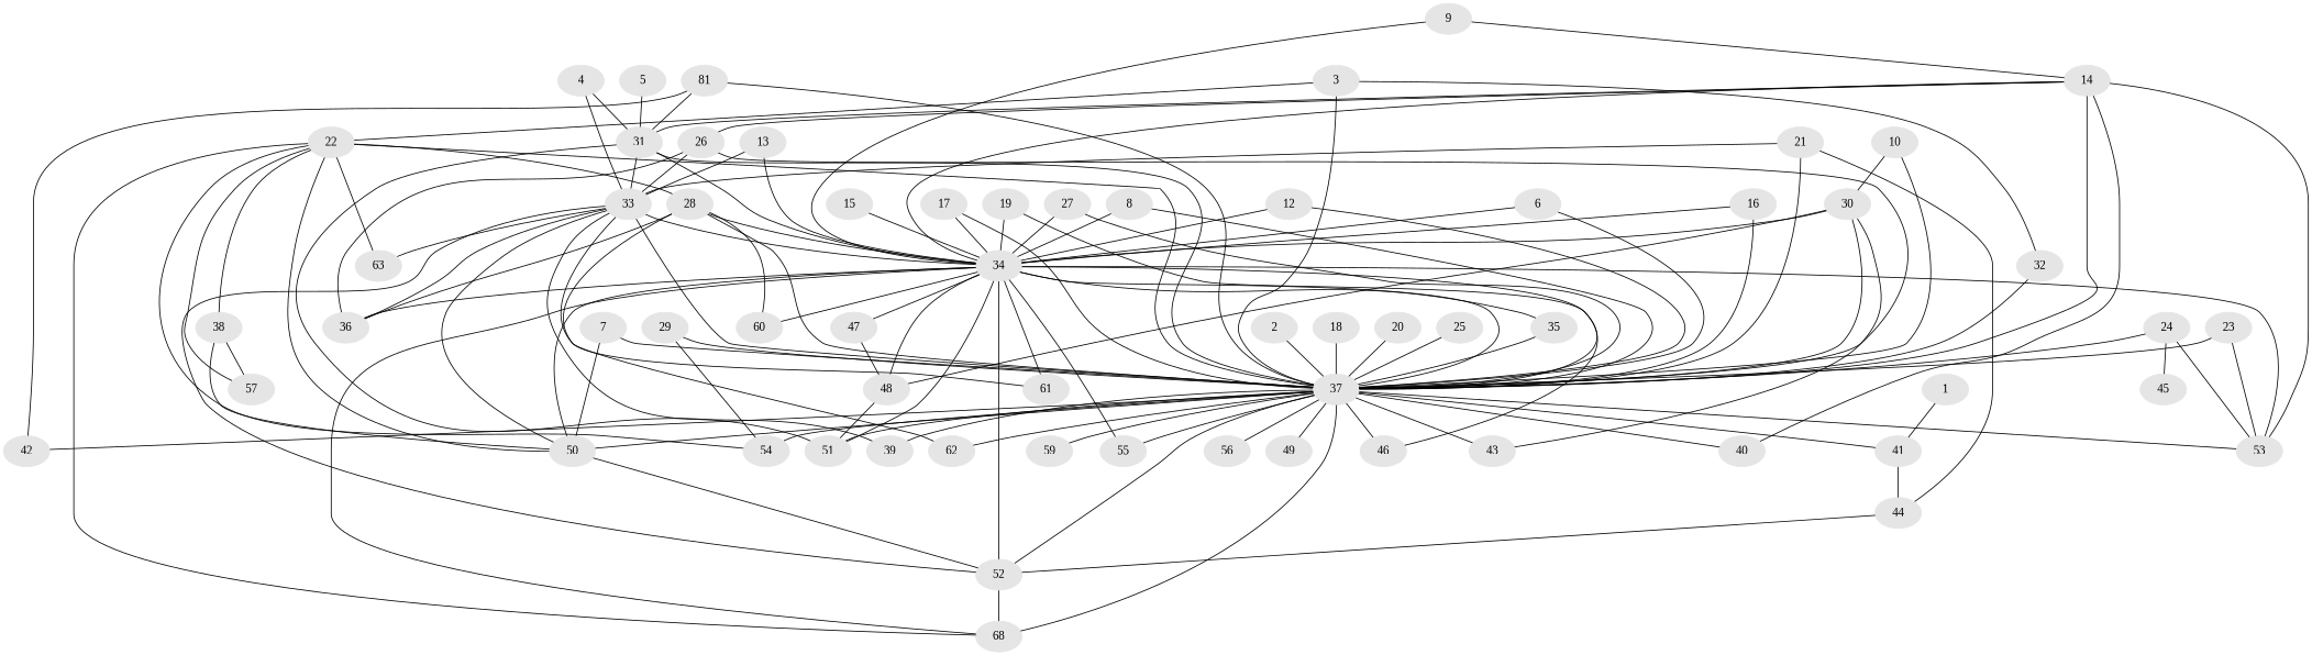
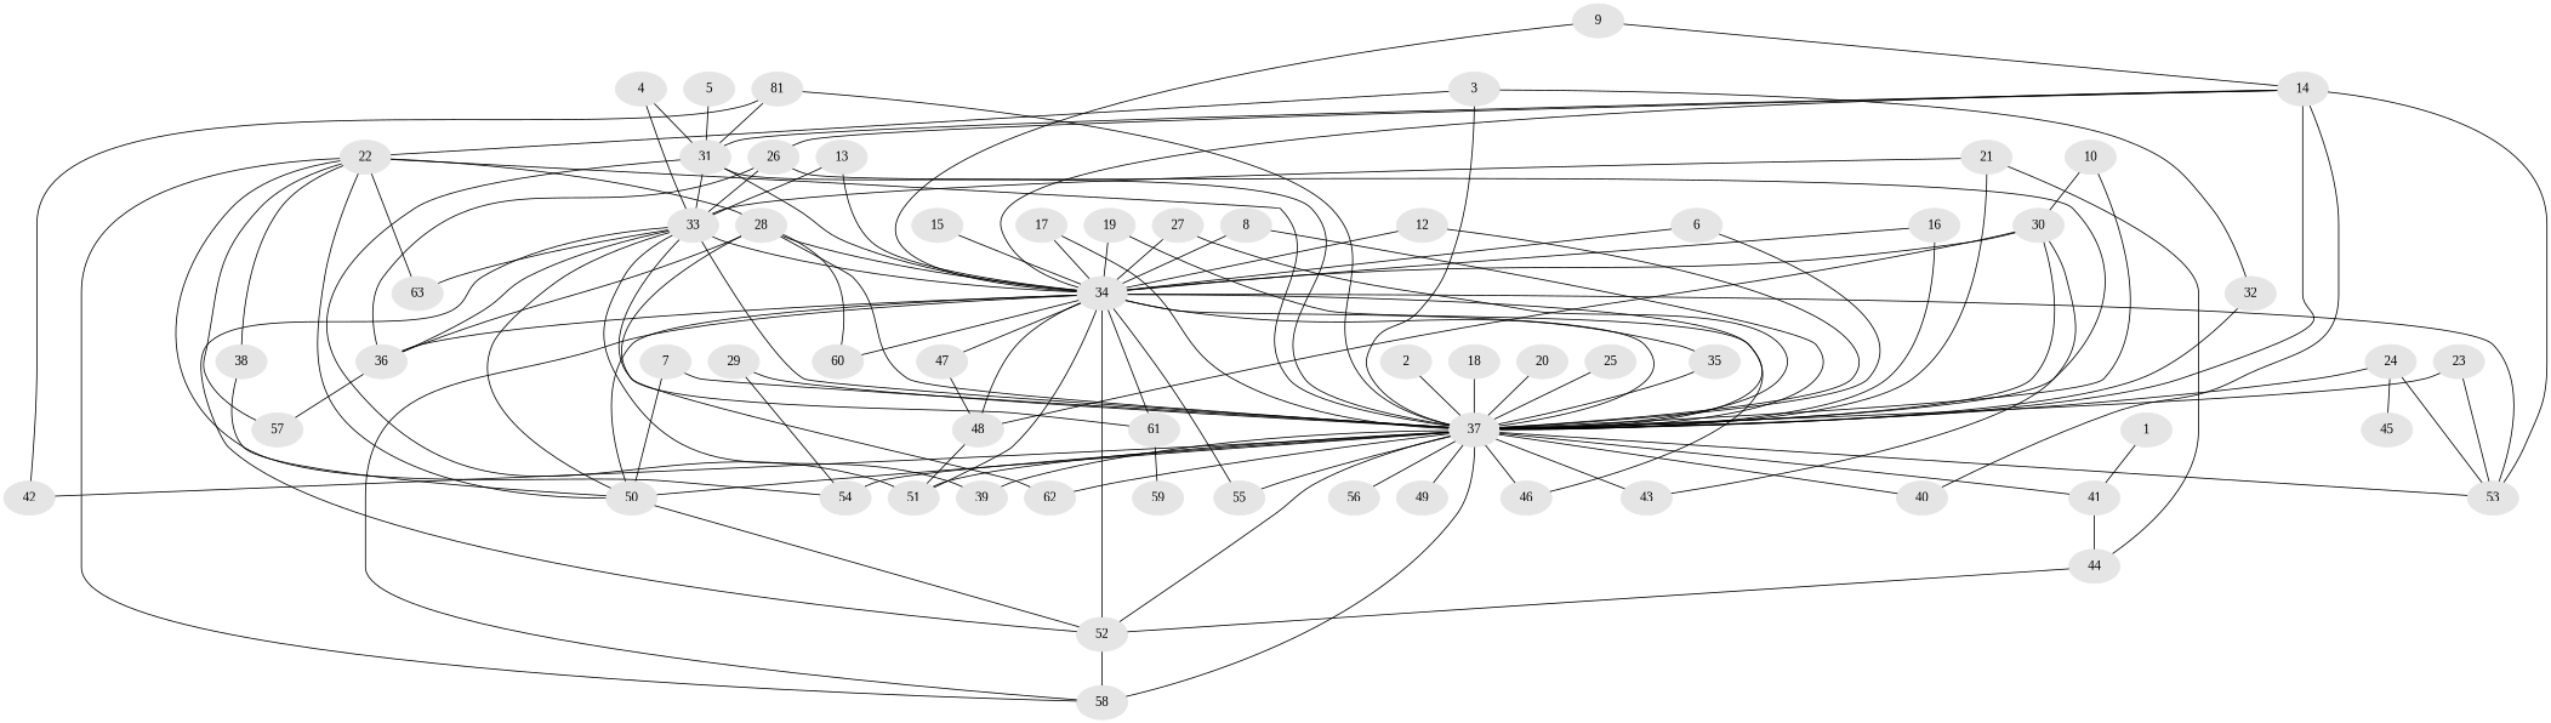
  graph {
    fontname="Liberation Serif"
    node [color=gray90 fontname="Liberation Serif" style=filled]
    edge [fontname="Liberation Serif" weight=1.0]
    1
    41
    37
    50
    42
    40
    53
    54
-   58 [label=68]
+   58
    62
    43
    51
    39
    52
    46
    55
    49
    56
    59
    2
    3
    22
    32
    28
    38
    57
    63
    4
    31
    33
    34
    36
    61
    5
    6
    60
    48
    35
    47
    7
    8
    9
    14
    26
    10
    30
    n47 [label=81]
    12
    13
    15
    16
    17
    18
    19
    20
    21
    44
    23
    24
    45
    25
    27
    29
    1 -- 41 [weight=2.0]
    41 -- 44
    37 -- 41 [weight=2.0]
    37 -- 50 [weight=2.0]
    37 -- 42 [weight=3.0]
    37 -- 40
    37 -- 53
    37 -- 54 [weight=3.0]
    37 -- 58 [weight=3.0]
    37 -- 62
    37 -- 43
    37 -- 51
    37 -- 39
    37 -- 52
    37 -- 46 [weight=3.0]
    37 -- 55
    37 -- 49 [weight=2.0]
    37 -- 56 [weight=3.0]
-   37 -- 59 [weight=2.0]
+   61 -- 59 [weight=2.0]
    50 -- 52
    52 -- 58
    2 -- 37 [weight=2.0]
    3 -- 37
    3 -- 22
    3 -- 32
    22 -- 37 [weight=4.0]
    22 -- 50
    22 -- 54
    22 -- 58 [weight=2.0]
    22 -- 28
    22 -- 38
    22 -- 57
    22 -- 63
    32 -- 37
    28 -- 37 [weight=2.0]
    28 -- 62
    28 -- 34
    28 -- 36
    28 -- 60
    38 -- 50
    4 -- 31
    4 -- 33
    31 -- 37 [weight=2.0]
    31 -- 51
    31 -- 33
    31 -- 34
    33 -- 37 [weight=9.0]
    33 -- 50
    33 -- 39
    33 -- 52
    33 -- 63
    33 -- 34 [weight=2.0]
    33 -- 36
    33 -- 61
    34 -- 37 [weight=14.0]
    34 -- 50
    34 -- 53 [weight=2.0]
    34 -- 58
    34 -- 51
    34 -- 52
    34 -- 46
    34 -- 55
    34 -- 36
    34 -- 61
    34 -- 60
    34 -- 48 [weight=3.0]
    34 -- 35
    34 -- 47
-   38 -- 57
+   36 -- 57
    5 -- 31
    6 -- 37
    6 -- 34
    48 -- 51
    35 -- 37
    47 -- 48
    7 -- 37
    7 -- 50
    8 -- 37
    8 -- 34
    9 -- 34
    9 -- 14
    14 -- 37 [weight=3.0]
    14 -- 40
    14 -- 53
    14 -- 31
    14 -- 34
    14 -- 26
    26 -- 37
    26 -- 33
    26 -- 36
    10 -- 37
    10 -- 30
    30 -- 37 [weight=2.0]
    30 -- 43
    30 -- 34
    30 -- 48
    n47 -- 37
    n47 -- 42
    n47 -- 31
    12 -- 37
    12 -- 34
    13 -- 33
    13 -- 34
    15 -- 34 [weight=2.0]
    16 -- 37 [weight=2.0]
    16 -- 34
    17 -- 37
    17 -- 34
    18 -- 37 [weight=2.0]
    19 -- 37
    19 -- 34 [weight=2.0]
    20 -- 37
    21 -- 37
    21 -- 33
    21 -- 44
    44 -- 52
    23 -- 37 [weight=2.0]
    23 -- 53
    24 -- 37 [weight=2.0]
    24 -- 53
    24 -- 45
    25 -- 37
    27 -- 37
    27 -- 34
    29 -- 37
    29 -- 54
  }
